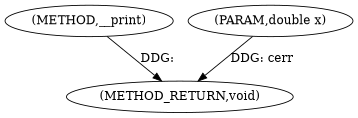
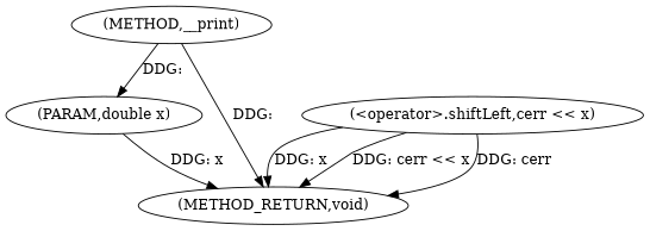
  digraph {
    n1 [label="(METHOD,__print)"]
    n2 [label="(PARAM,double x)"]
    n3 [label="(METHOD_RETURN,void)"]
+   n4 [label="(<operator>.shiftLeft,cerr << x)"]
+   n1 -> n2 [label="DDG: "]
    n1 -> n3 [label="DDG: "]
-   n2 -> n3 [label="DDG: cerr"]
+   n2 -> n3 [label="DDG: x"]
+   n4 -> n3 [label="DDG: x"]
+   n4 -> n3 [label="DDG: cerr << x"]
+   n4 -> n3 [label="DDG: cerr"]
  }
